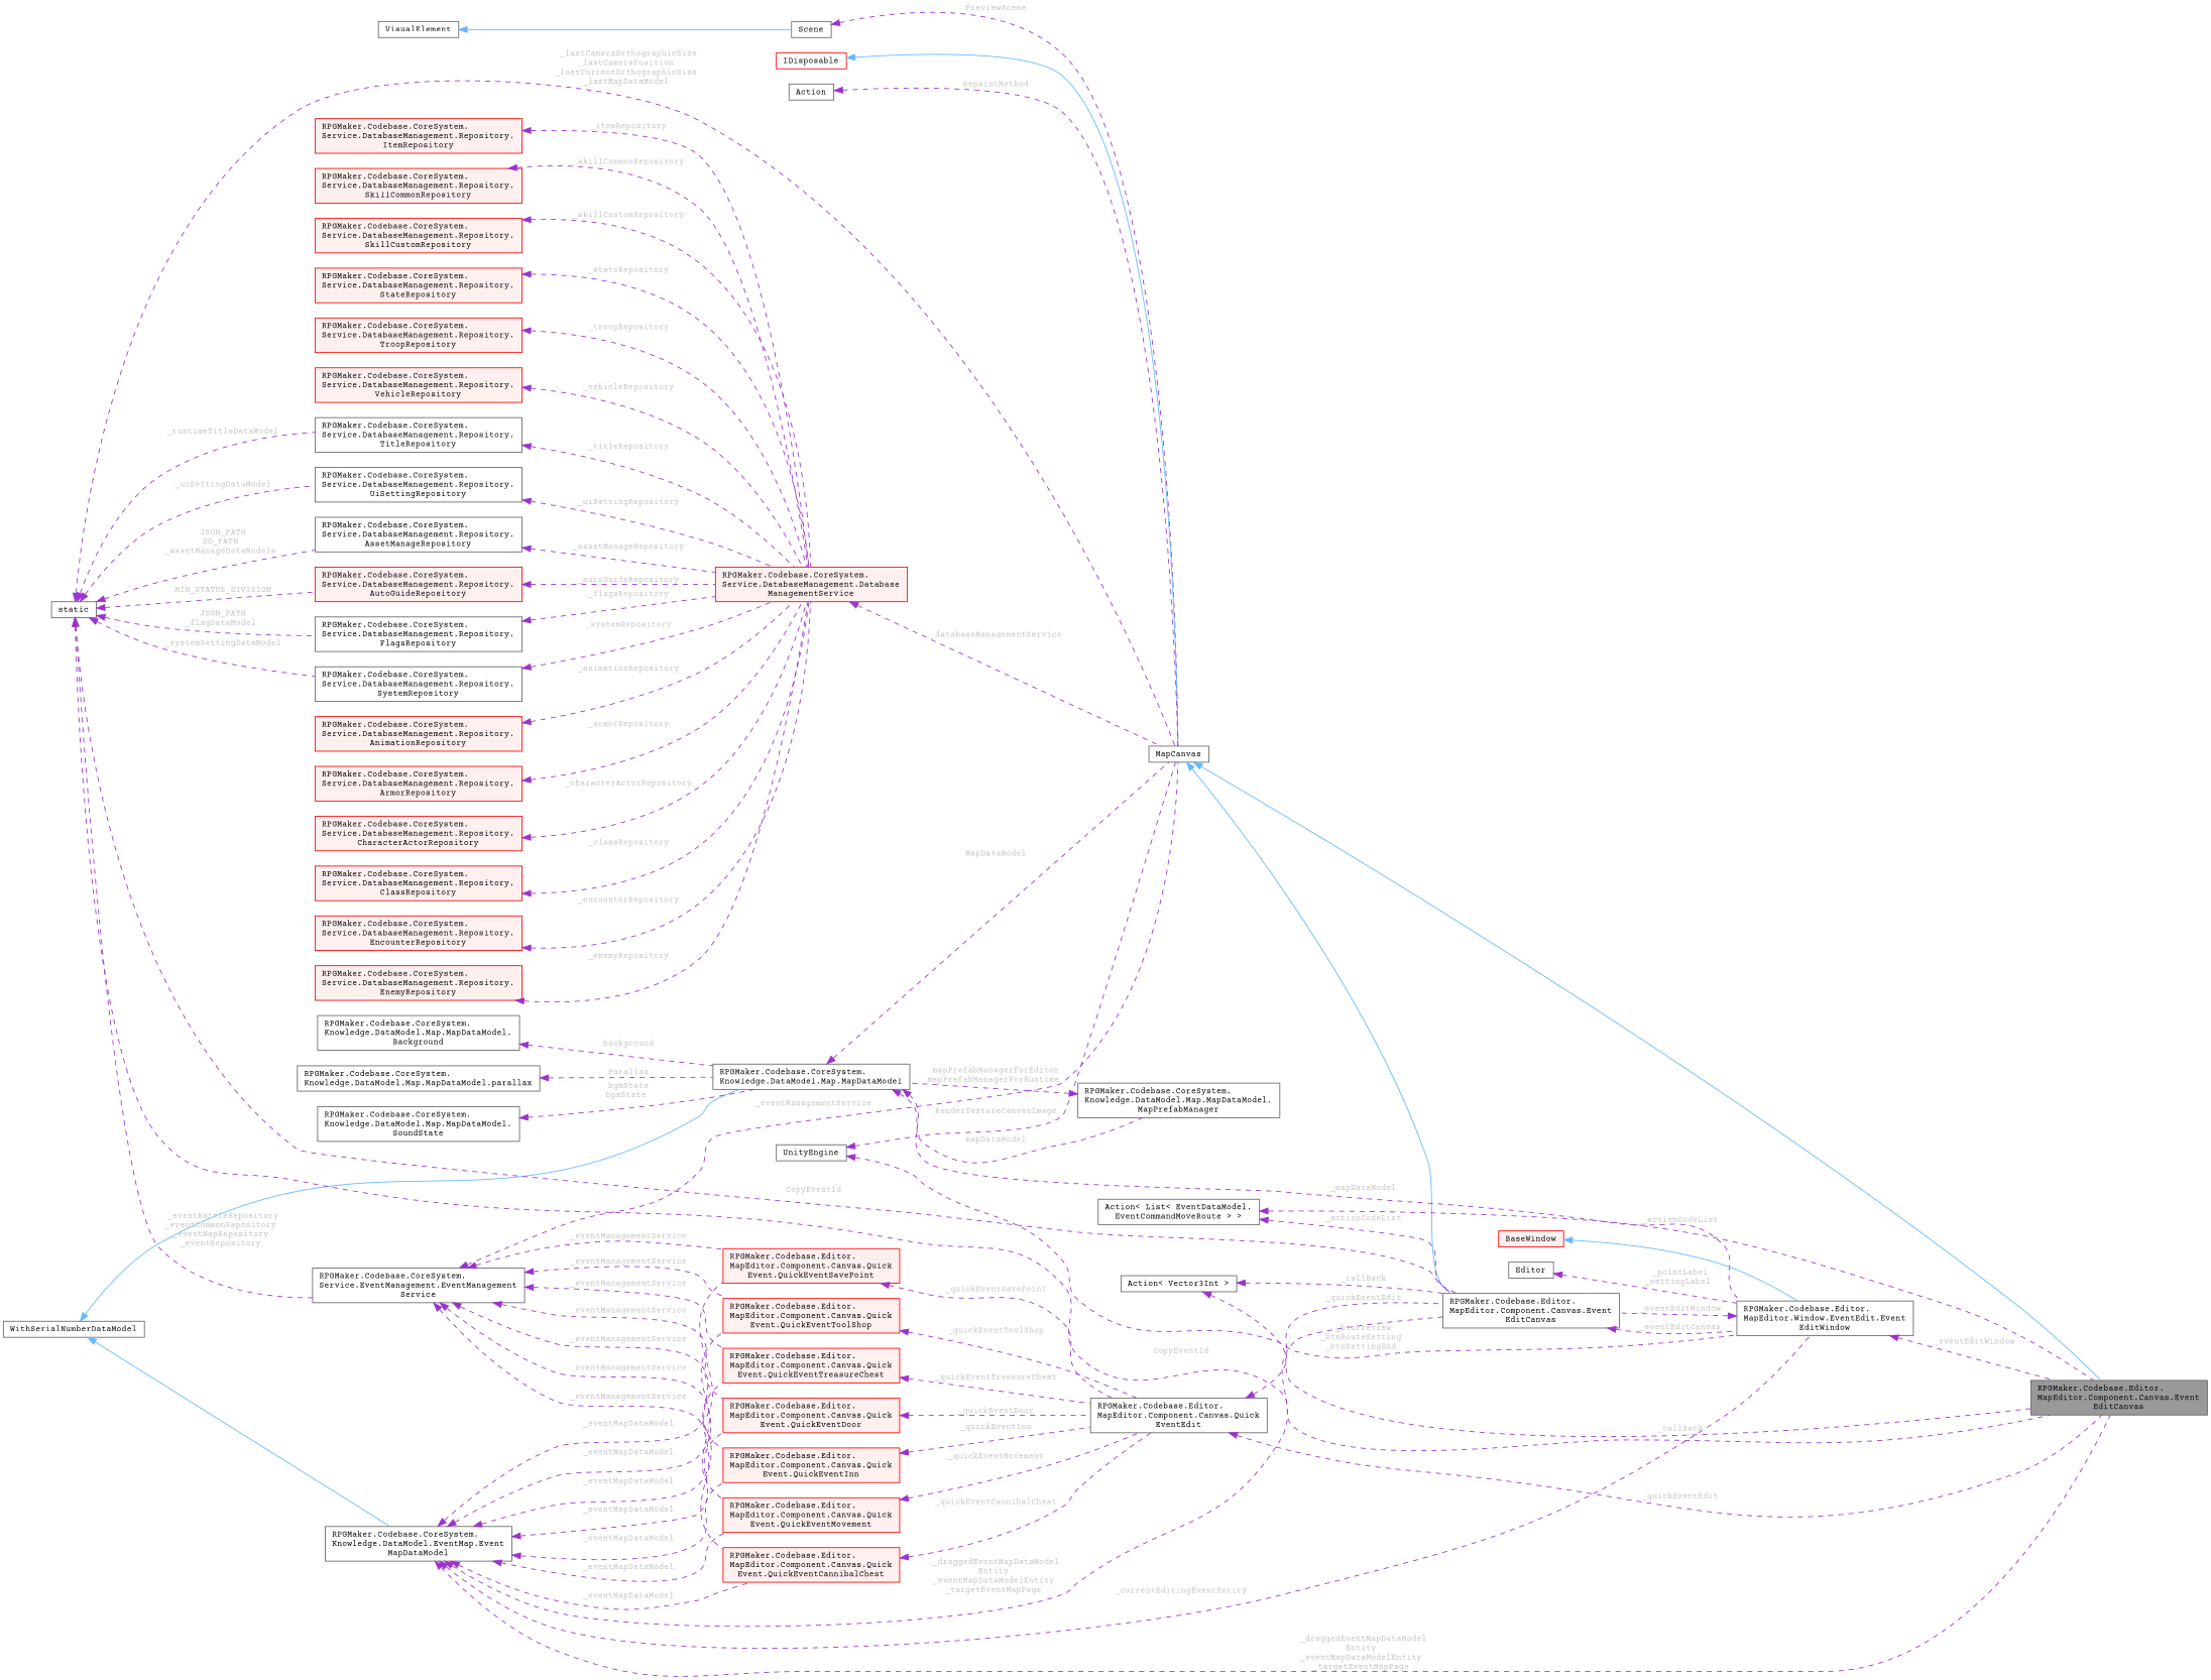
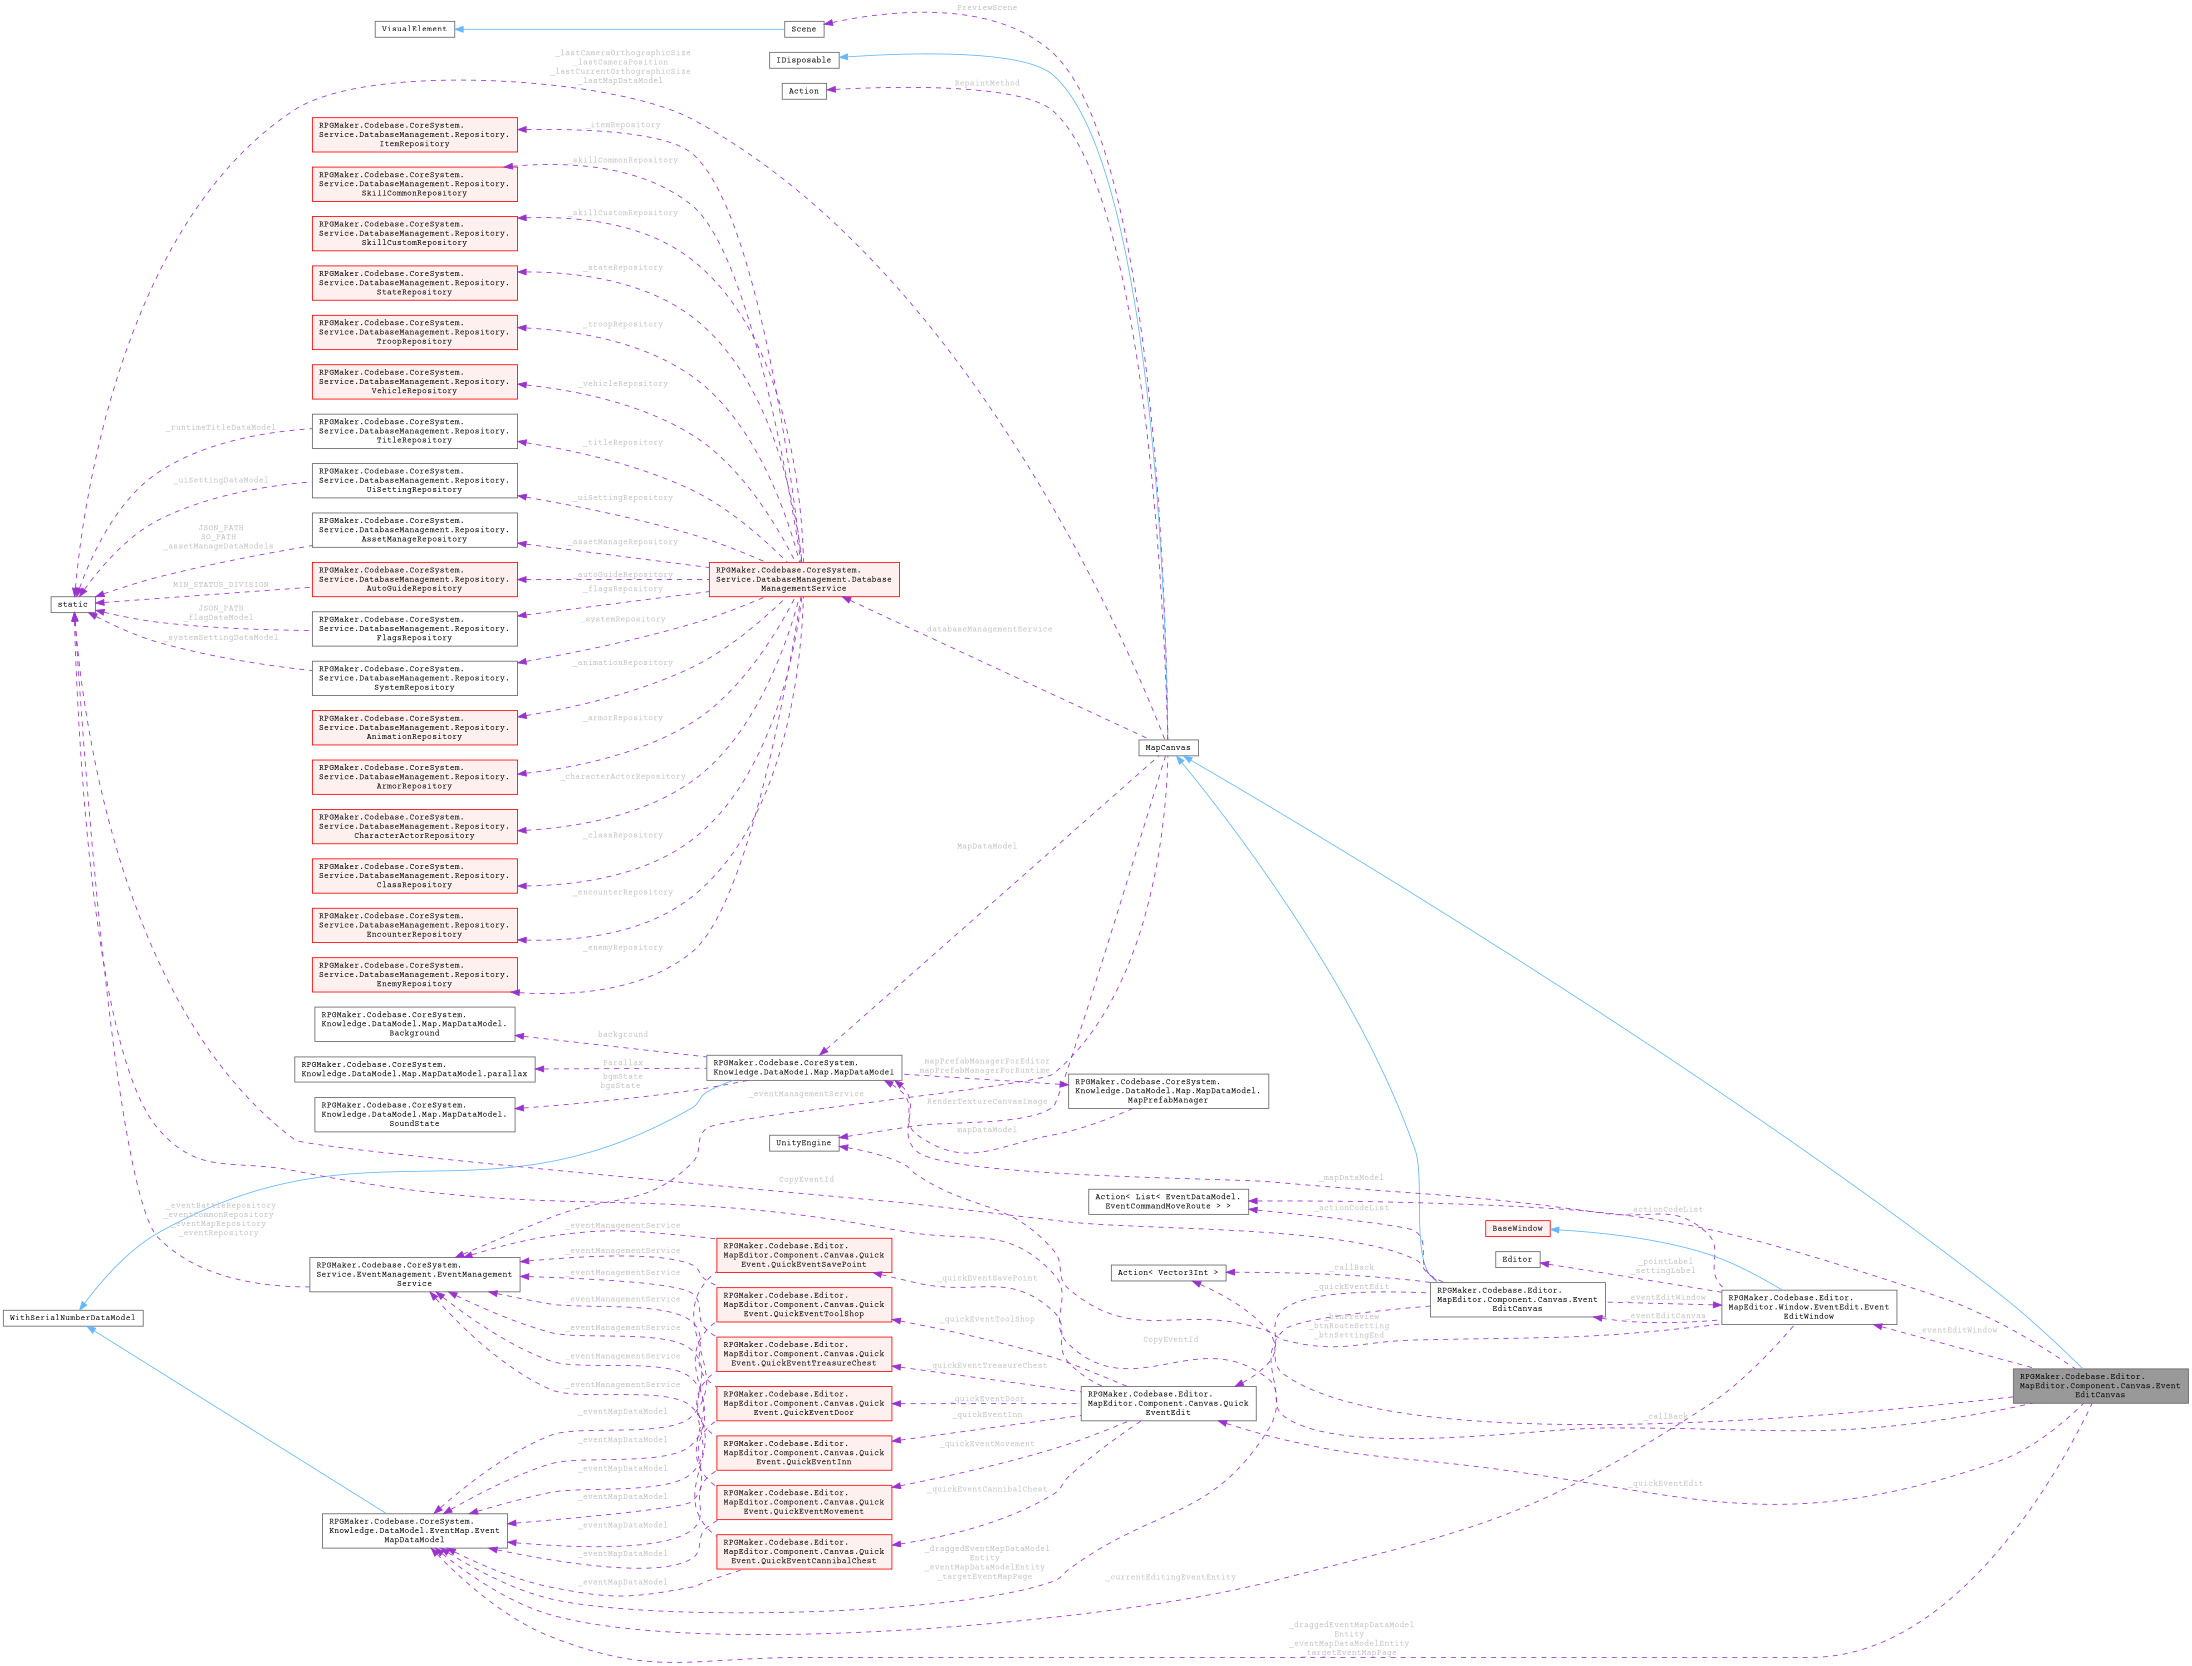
  digraph {
    fontname="Courier Prime"
    rankdir=LR
    node [color=gray40 fillcolor=white fontname="Courier Prime" fontsize=10 shape=box style=filled]
    edge [color=darkorchid3 dir=back fontname="Courier Prime" fontsize=10 labelfontname=Helvetica labelfontsize=10 style=dashed fontcolor=grey]
    n1 [fillcolor=grey60 fontcolor=black height=0.2 label="RPGMaker.Codebase.Editor.\lMapEditor.Component.Canvas.Event\lEditCanvas" width=0.4]
    n2 [height=0.2 label=MapCanvas width=0.4]
    n3 [height=0.2 label="RPGMaker.Codebase.Editor.\lMapEditor.Component.Canvas.Event\lEditCanvas" width=0.4]
    n4 [height=0.2 label="RPGMaker.Codebase.Editor.\lMapEditor.Window.EventEdit.Event\lEditWindow" width=0.4]
    n5 [height=0.2 label=VisualElement width=0.4]
    n6 [height=0.2 label=Scene width=0.4]
-   n7 [color=red height=0.2 label=IDisposable width=0.4]
+   n7 [height=0.2 label=IDisposable width=0.4]
    n8 [height=0.2 label="RPGMaker.Codebase.CoreSystem.\lKnowledge.DataModel.Map.MapDataModel" width=0.4]
    n9 [height=0.2 label="RPGMaker.Codebase.CoreSystem.\lKnowledge.DataModel.Map.MapDataModel.\lMapPrefabManager" width=0.4]
    n10 [height=0.2 label=WithSerialNumberDataModel width=0.4]
    n11 [height=0.2 label="RPGMaker.Codebase.CoreSystem.\lKnowledge.DataModel.EventMap.Event\lMapDataModel" width=0.4]
    n12 [color=red fillcolor="#FFF0F0" height=0.2 label="RPGMaker.Codebase.Editor.\lMapEditor.Component.Canvas.Quick\lEvent.QuickEventCannibalChest" width=0.4]
    n13 [color=red fillcolor="#FFF0F0" height=0.2 label="RPGMaker.Codebase.Editor.\lMapEditor.Component.Canvas.Quick\lEvent.QuickEventDoor" width=0.4]
    n14 [color=red fillcolor="#FFF0F0" height=0.2 label="RPGMaker.Codebase.Editor.\lMapEditor.Component.Canvas.Quick\lEvent.QuickEventInn" width=0.4]
    n15 [color=red fillcolor="#FFF0F0" height=0.2 label="RPGMaker.Codebase.Editor.\lMapEditor.Component.Canvas.Quick\lEvent.QuickEventMovement" width=0.4]
    n16 [color=red fillcolor="#FFF0F0" height=0.2 label="RPGMaker.Codebase.Editor.\lMapEditor.Component.Canvas.Quick\lEvent.QuickEventSavePoint" width=0.4]
    n17 [color=red fillcolor="#FFF0F0" height=0.2 label="RPGMaker.Codebase.Editor.\lMapEditor.Component.Canvas.Quick\lEvent.QuickEventToolShop" width=0.4]
    n18 [color=red fillcolor="#FFF0F0" height=0.2 label="RPGMaker.Codebase.Editor.\lMapEditor.Component.Canvas.Quick\lEvent.QuickEventTreasureChest" width=0.4]
    n19 [height=0.2 label="RPGMaker.Codebase.CoreSystem.\lKnowledge.DataModel.Map.MapDataModel.\lBackground" width=0.4]
    n20 [height=0.2 label="RPGMaker.Codebase.CoreSystem.\lKnowledge.DataModel.Map.MapDataModel.parallax" width=0.4]
    n21 [height=0.2 label="RPGMaker.Codebase.CoreSystem.\lKnowledge.DataModel.Map.MapDataModel.\lSoundState" width=0.4]
    n22 [height=0.2 label=Action width=0.4]
    n23 [height=0.2 label=UnityEngine width=0.4]
    n24 [height=0.2 label=static width=0.4]
    n25 [height=0.2 label="RPGMaker.Codebase.CoreSystem.\lService.EventManagement.EventManagement\lService" width=0.4]
    n26 [height=0.2 label="RPGMaker.Codebase.CoreSystem.\lService.DatabaseManagement.Repository.\lAssetManageRepository" width=0.4]
    n27 [color=red fillcolor="#FFF0F0" height=0.2 label="RPGMaker.Codebase.CoreSystem.\lService.DatabaseManagement.Repository.\lAutoGuideRepository" width=0.4]
    n28 [height=0.2 label="RPGMaker.Codebase.CoreSystem.\lService.DatabaseManagement.Repository.\lFlagsRepository" width=0.4]
    n29 [height=0.2 label="RPGMaker.Codebase.CoreSystem.\lService.DatabaseManagement.Repository.\lSystemRepository" width=0.4]
    n30 [height=0.2 label="RPGMaker.Codebase.CoreSystem.\lService.DatabaseManagement.Repository.\lTitleRepository" width=0.4]
    n31 [height=0.2 label="RPGMaker.Codebase.CoreSystem.\lService.DatabaseManagement.Repository.\lUiSettingRepository" width=0.4]
    n32 [color=red fillcolor="#FFF0F0" height=0.2 label="RPGMaker.Codebase.CoreSystem.\lService.DatabaseManagement.Database\lManagementService" width=0.4]
    n33 [height=0.2 label="RPGMaker.Codebase.Editor.\lMapEditor.Component.Canvas.Quick\lEventEdit" width=0.4]
    n34 [color=red fillcolor="#FFF0F0" height=0.2 label="RPGMaker.Codebase.CoreSystem.\lService.DatabaseManagement.Repository.\lAnimationRepository" width=0.4]
    n35 [color=red fillcolor="#FFF0F0" height=0.2 label="RPGMaker.Codebase.CoreSystem.\lService.DatabaseManagement.Repository.\lArmorRepository" width=0.4]
    n36 [color=red fillcolor="#FFF0F0" height=0.2 label="RPGMaker.Codebase.CoreSystem.\lService.DatabaseManagement.Repository.\lCharacterActorRepository" width=0.4]
    n37 [color=red fillcolor="#FFF0F0" height=0.2 label="RPGMaker.Codebase.CoreSystem.\lService.DatabaseManagement.Repository.\lClassRepository" width=0.4]
    n38 [color=red fillcolor="#FFF0F0" height=0.2 label="RPGMaker.Codebase.CoreSystem.\lService.DatabaseManagement.Repository.\lEncounterRepository" width=0.4]
    n39 [color=red fillcolor="#FFF0F0" height=0.2 label="RPGMaker.Codebase.CoreSystem.\lService.DatabaseManagement.Repository.\lEnemyRepository" width=0.4]
    n40 [color=red fillcolor="#FFF0F0" height=0.2 label="RPGMaker.Codebase.CoreSystem.\lService.DatabaseManagement.Repository.\lItemRepository" width=0.4]
    n41 [color=red fillcolor="#FFF0F0" height=0.2 label="RPGMaker.Codebase.CoreSystem.\lService.DatabaseManagement.Repository.\lSkillCommonRepository" width=0.4]
    n42 [color=red fillcolor="#FFF0F0" height=0.2 label="RPGMaker.Codebase.CoreSystem.\lService.DatabaseManagement.Repository.\lSkillCustomRepository" width=0.4]
    n43 [color=red fillcolor="#FFF0F0" height=0.2 label="RPGMaker.Codebase.CoreSystem.\lService.DatabaseManagement.Repository.\lStateRepository" width=0.4]
    n44 [color=red fillcolor="#FFF0F0" height=0.2 label="RPGMaker.Codebase.CoreSystem.\lService.DatabaseManagement.Repository.\lTroopRepository" width=0.4]
    n45 [color=red fillcolor="#FFF0F0" height=0.2 label="RPGMaker.Codebase.CoreSystem.\lService.DatabaseManagement.Repository.\lVehicleRepository" width=0.4]
    n46 [color=red fillcolor="#FFF0F0" height=0.2 label=BaseWindow width=0.4]
    n47 [height=0.2 label="Action\< List\< EventDataModel.\lEventCommandMoveRoute \> \>" width=0.4]
    n48 [height=0.2 label="Action\< Vector3Int \>" width=0.4]
    n49 [height=0.2 label=Editor width=0.4]
    n2 -> n1 [color=steelblue1 style=solid fontcolor=""]
    n2 -> n3 [color=steelblue1 style=solid fontcolor=""]
    n3 -> n4 [label=" _eventEditCanvas"]
    n4 -> n1 [label=" _eventEditWindow"]
    n4 -> n3 [label=" _eventEditWindow"]
    n5 -> n6 [color=steelblue1 style=solid fontcolor=""]
    n6 -> n2 [label=" PreviewScene"]
    n7 -> n2 [color=steelblue1 style=solid fontcolor=""]
    n8 -> n2 [label=" MapDataModel"]
    n8 -> n4 [label=" _mapDataModel"]
    n8 -> n9 [label=" mapDataModel"]
    n9 -> n8 [label=" mapPrefabManagerForEditor\nmapPrefabManagerForRuntime"]
    n10 -> n8 [color=steelblue1 style=solid fontcolor=""]
    n10 -> n11 [color=steelblue1 style=solid fontcolor=""]
    n11 -> n1 [label=" _draggedEventMapDataModel\lEntity\n_eventMapDataModelEntity\n_targetEventMapPage"]
    n11 -> n3 [label=" _draggedEventMapDataModel\lEntity\n_eventMapDataModelEntity\n_targetEventMapPage"]
    n11 -> n4 [label=" _currentEditingEventEntity"]
    n11 -> n12 [label=" _eventMapDataModel"]
    n11 -> n13 [label=" _eventMapDataModel"]
    n11 -> n14 [label=" _eventMapDataModel"]
    n11 -> n15 [label=" _eventMapDataModel"]
    n11 -> n16 [label=" _eventMapDataModel"]
    n11 -> n17 [label=" _eventMapDataModel"]
    n11 -> n18 [label=" _eventMapDataModel"]
    n12 -> n33 [label=" _quickEventCannibalChest"]
    n13 -> n33 [label=" _quickEventDoor"]
    n14 -> n33 [label=" _quickEventInn"]
    n15 -> n33 [label=" _quickEventMovement"]
    n16 -> n33 [label=" _quickEventSavePoint"]
    n17 -> n33 [label=" _quickEventToolShop"]
    n18 -> n33 [label=" _quickEventTreasureChest"]
    n19 -> n8 [label=" background"]
    n20 -> n8 [label=" Parallax"]
    n21 -> n8 [label=" bgmState\nbgsState"]
    n22 -> n2 [label=" RepaintMethod"]
    n23 -> n2 [label=" RenderTextureCanvasImage"]
    n23 -> n4 [label=" _btnPreview\n_btnRouteSetting\n_btnSettingEnd"]
    n24 -> n1 [label=" CopyEventId"]
    n24 -> n2 [label=" _lastCameraOrthographicSize\n_lastCameraPosition\n_lastCurrentOrthographicSize\n_lastMapDataModel"]
    n24 -> n3 [label=" CopyEventId"]
    n24 -> n25 [label=" _eventBattleRepository\n_eventCommonRepository\n_eventMapRepository\n_eventRepository"]
    n24 -> n26 [label=" JSON_PATH\nSO_PATH\n_assetManageDataModels"]
    n24 -> n27 [label=" MIN_STATUS_DIVISION"]
    n24 -> n28 [label=" JSON_PATH\n_flagDataModel"]
    n24 -> n29 [label=" _systemSettingDataModel"]
    n24 -> n30 [label=" _runtimeTitleDataModel"]
    n24 -> n31 [label=" _uiSettingDataModel"]
    n25 -> n2 [label=" _eventManagementService"]
    n25 -> n12 [label=" _eventManagementService"]
    n25 -> n13 [label=" _eventManagementService"]
    n25 -> n14 [label=" _eventManagementService"]
    n25 -> n15 [label=" _eventManagementService"]
    n25 -> n16 [label=" _eventManagementService"]
    n25 -> n17 [label=" _eventManagementService"]
    n25 -> n18 [label=" _eventManagementService"]
    n26 -> n32 [label=" _assetManageRepository"]
    n27 -> n32 [label=" _autoGuideRepository"]
    n28 -> n32 [label=" _flagsRepository"]
    n29 -> n32 [label=" _systemRepository"]
    n30 -> n32 [label=" _titleRepository"]
    n31 -> n32 [label=" _uiSettingRepository"]
    n32 -> n2 [label=" _databaseManagementService"]
    n33 -> n1 [label=" _quickEventEdit"]
    n33 -> n3 [label=" _quickEventEdit"]
    n34 -> n32 [label=" _animationRepository"]
    n35 -> n32 [label=" _armorRepository"]
    n36 -> n32 [label=" _characterActorRepository"]
    n37 -> n32 [label=" _classRepository"]
    n38 -> n32 [label=" _encounterRepository"]
    n39 -> n32 [label=" _enemyRepository"]
    n40 -> n32 [label=" _itemRepository"]
    n41 -> n32 [label=" _skillCommonRepository"]
    n42 -> n32 [label=" _skillCustomRepository"]
    n43 -> n32 [label=" _stateRepository"]
    n44 -> n32 [label=" _troopRepository"]
    n45 -> n32 [label=" _vehicleRepository"]
    n46 -> n4 [color=steelblue1 style=solid fontcolor=""]
    n47 -> n1 [label=" _actionCodeList"]
    n47 -> n3 [label=" _actionCodeList"]
    n48 -> n1 [label=" _callBack"]
    n48 -> n3 [label=" _callBack"]
    n49 -> n4 [label=" _pointLabel\n_settingLabel"]
  }
